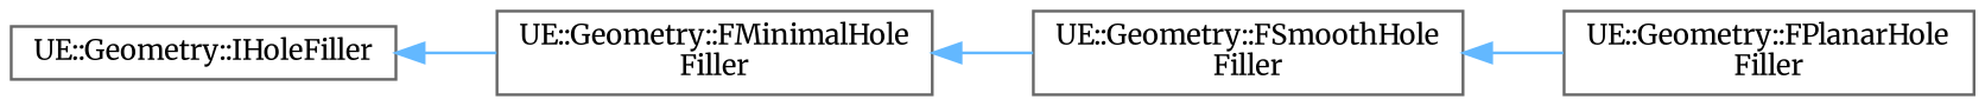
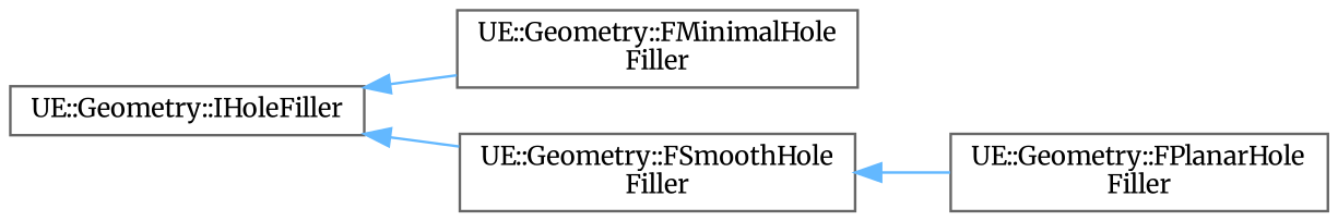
  digraph {
    fontname=Merriweather
    rankdir=LR
    node [color=grey40 fillcolor=white fontname=Merriweather fontsize=10 shape=box style=filled]
    edge [color=steelblue1 dir=back fontname=Merriweather fontsize=10 labelfontname=Helvetica labelfontsize=10 style=solid]
    n1 [height=0.2 label="UE::Geometry::IHoleFiller" width=0.4]
    n2 [height=0.2 label="UE::Geometry::FMinimalHole\lFiller" width=0.4]
    n3 [height=0.2 label="UE::Geometry::FSmoothHole\lFiller" width=0.4]
    n4 [height=0.2 label="UE::Geometry::FPlanarHole\lFiller" width=0.4]
    n1 -> n2
-   n2 -> n3
+   n1 -> n3
    n3 -> n4
  }
